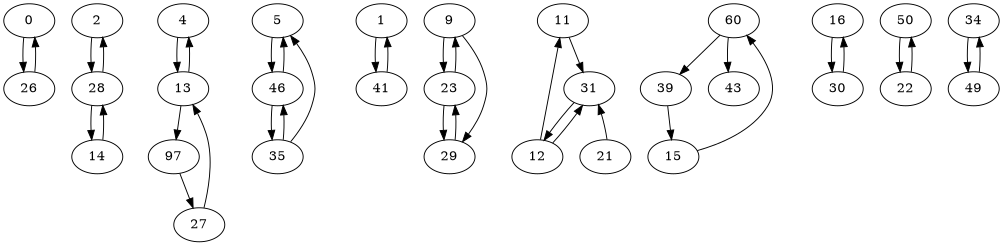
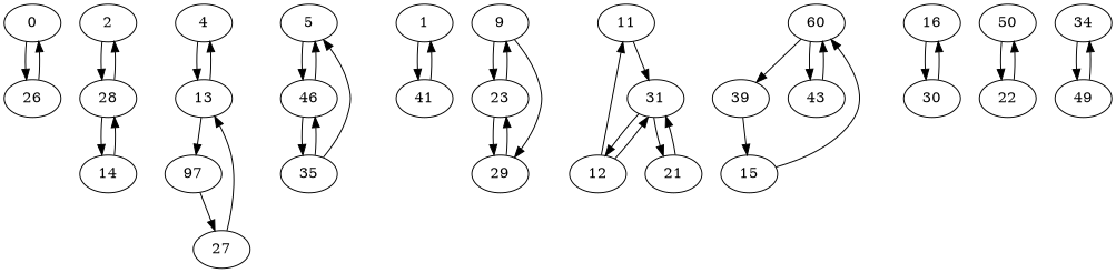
  digraph {
    0
    26
    2
    28
    14
    4
    13
    n8 [label=97]
    27
    5
    46
    35
    n13 [label=1]
    41
    9
    23
    29
    11
    31
    12
    21
    n22 [label=60]
    15
    39
    43
    16
    30
    n28 [label=50]
    22
    34
    49
    0 -> 26
    26 -> 0
    2 -> 28
    28 -> 2
    28 -> 14
    14 -> 28
    4 -> 13
    13 -> 4
    13 -> n8
    n8 -> 27
    27 -> 13
    5 -> 46
    46 -> 5
    46 -> 35
    35 -> 5
    35 -> 46
    n13 -> 41
    41 -> n13
    9 -> 23
    9 -> 29
    23 -> 9
    23 -> 29
    29 -> 23
    11 -> 31
    31 -> 12
+   31 -> 21
    12 -> 11
    12 -> 31
    21 -> 31
    n22 -> 39
    n22 -> 43
    15 -> n22
    39 -> 15
+   43 -> n22
    16 -> 30
    30 -> 16
    n28 -> 22
    22 -> n28
    34 -> 49
    49 -> 34
  }
